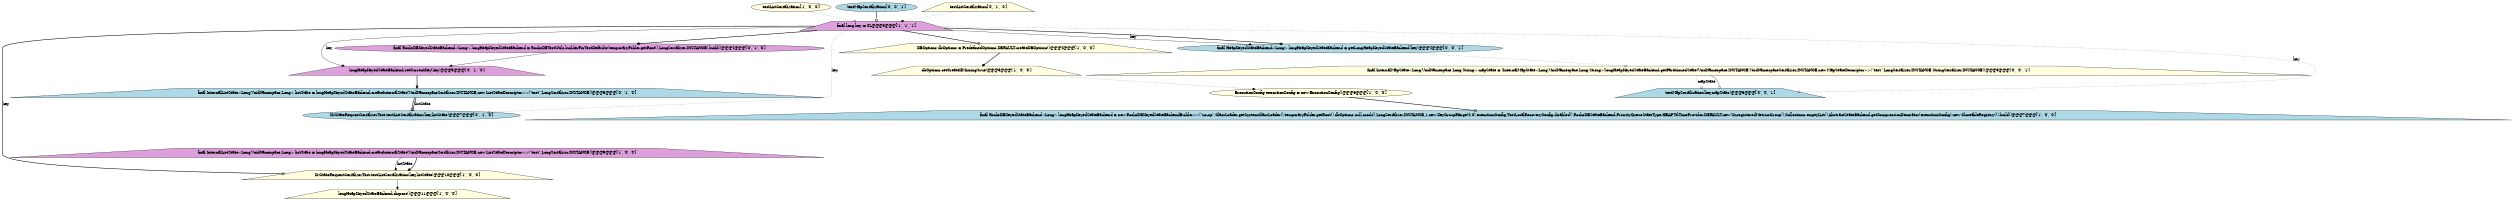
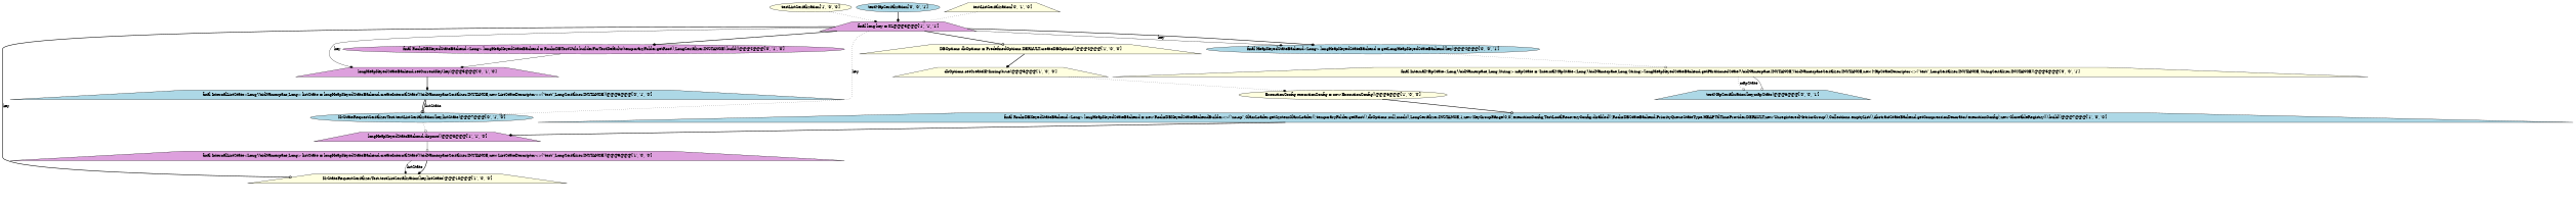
  digraph {
    node [fillcolor=lightyellow shape=trapezium style=filled]
    edge [arrowhead=odot style=bold]
    n1 [label="KvStateRequestSerializerTest.testListSerialization(key,listState)@@@10@@@['1', '0', '0']"]
-   n2 [label="longHeapKeyedStateBackend.dispose()@@@11@@@['1', '0', '0']"]
    n3 [label="testListSerialization['1', '0', '0']" shape=ellipse]
    n4 [fillcolor=plum label="final long key = 0L@@@3@@@['1', '1', '1']"]
    n5 [fillcolor=lightblue label="KvStateRequestSerializerTest.testListSerialization(key,listState)@@@7@@@['0', '1', '0']" shape=ellipse]
    n6 [fillcolor=plum label="longHeapKeyedStateBackend.setCurrentKey(key)@@@5@@@['0', '1', '0']"]
    n7 [label="DBOptions dbOptions = PredefinedOptions.DEFAULT.createDBOptions()@@@4@@@['1', '0', '0']"]
    n8 [fillcolor=lightblue label="testMapSerialization(key,mapState)@@@6@@@['0', '0', '1']"]
    n9 [fillcolor=plum label="final RocksDBKeyedStateBackend<Long> longHeapKeyedStateBackend = RocksDBTestUtils.builderForTestDefaults(temporaryFolder.getRoot(),LongSerializer.INSTANCE).build()@@@4@@@['0', '1', '0']" shape=ellipse]
    n10 [fillcolor=lightblue label="final HeapKeyedStateBackend<Long> longHeapKeyedStateBackend = getLongHeapKeyedStateBackend(key)@@@4@@@['0', '0', '1']" shape=ellipse]
    n11 [fillcolor=lightblue label="final InternalListState<Long,VoidNamespace,Long> listState = longHeapKeyedStateBackend.createInternalState(VoidNamespaceSerializer.INSTANCE,new ListStateDescriptor<>(\"test\",LongSerializer.INSTANCE))@@@6@@@['0', '1', '0']"]
+   n12 [fillcolor=plum label="longHeapKeyedStateBackend.dispose()@@@8@@@['1', '1', '0']"]
    n13 [label="dbOptions.setCreateIfMissing(true)@@@5@@@['1', '0', '0']"]
    n14 [label="ExecutionConfig executionConfig = new ExecutionConfig()@@@6@@@['1', '0', '0']" shape=ellipse]
    n15 [fillcolor=lightblue label="testMapSerialization['0', '0', '1']" shape=ellipse]
    n16 [fillcolor=lightblue label="final RocksDBKeyedStateBackend<Long> longHeapKeyedStateBackend = new RocksDBKeyedStateBackendBuilder<>(\"no-op\",ClassLoader.getSystemClassLoader(),temporaryFolder.getRoot(),dbOptions,null,mock(),LongSerializer.INSTANCE,1,new KeyGroupRange(0,0),executionConfig,TestLocalRecoveryConfig.disabled(),RocksDBStateBackend.PriorityQueueStateType.HEAP,TtlTimeProvider.DEFAULT,new UnregisteredMetricsGroup(),Collections.emptyList(),AbstractStateBackend.getCompressionDecorator(executionConfig),new CloseableRegistry()).build()@@@7@@@['1', '0', '0']"]
    n17 [fillcolor=plum label="final InternalListState<Long,VoidNamespace,Long> listState = longHeapKeyedStateBackend.createInternalState(VoidNamespaceSerializer.INSTANCE,new ListStateDescriptor<>(\"test\",LongSerializer.INSTANCE))@@@9@@@['1', '0', '0']"]
    n18 [label="final InternalMapState<Long,VoidNamespace,Long,String> mapState = (InternalMapState<Long,VoidNamespace,Long,String>)longHeapKeyedStateBackend.getPartitionedState(VoidNamespace.INSTANCE,VoidNamespaceSerializer.INSTANCE,new MapStateDescriptor<>(\"test\",LongSerializer.INSTANCE,StringSerializer.INSTANCE))@@@5@@@['0', '0', '1']"]
    n19 [label="testListSerialization['0', '1', '0']"]
-   n1 -> n2 [arrowhead=diamond style=solid]
-   n3 -> n4 [style=dotted]
+   n3 -> n4 [arrowhead=diamond style=dotted]
    n4 -> n1 [label=key]
    n4 -> n5 [label=key style=dotted]
    n4 -> n6 [arrowhead=diamond label=key style=solid]
    n4 -> n7
-   n4 -> n8 [label=key style=dotted]
    n4 -> n9 [arrowhead=diamond]
    n4 -> n10 [arrowhead=diamond]
    n4 -> n10 [arrowhead=diamond label=key style=solid]
+   n5 -> n12 [style=dotted]
    n6 -> n11 [arrowhead=diamond]
    n7 -> n13 [arrowhead=diamond]
    n9 -> n6 [arrowhead=diamond style=solid]
    n10 -> n18 [style=dotted]
    n11 -> n5 [label=listState]
    n11 -> n5
+   n12 -> n17 [style=solid]
    n13 -> n14 [arrowhead=diamond style=dotted]
    n14 -> n16
-   n15 -> n4
+   n15 -> n4 [arrowhead=diamond]
+   n16 -> n12 [arrowhead=diamond]
    n17 -> n1 [arrowhead=diamond]
    n17 -> n1 [arrowhead=diamond label=listState style=solid]
    n18 -> n8 [style=solid]
    n18 -> n8 [label=mapState style=dotted]
-   n19 -> n4 [arrowhead=diamond style=dotted]
+   n19 -> n4 [style=dotted]
  }
